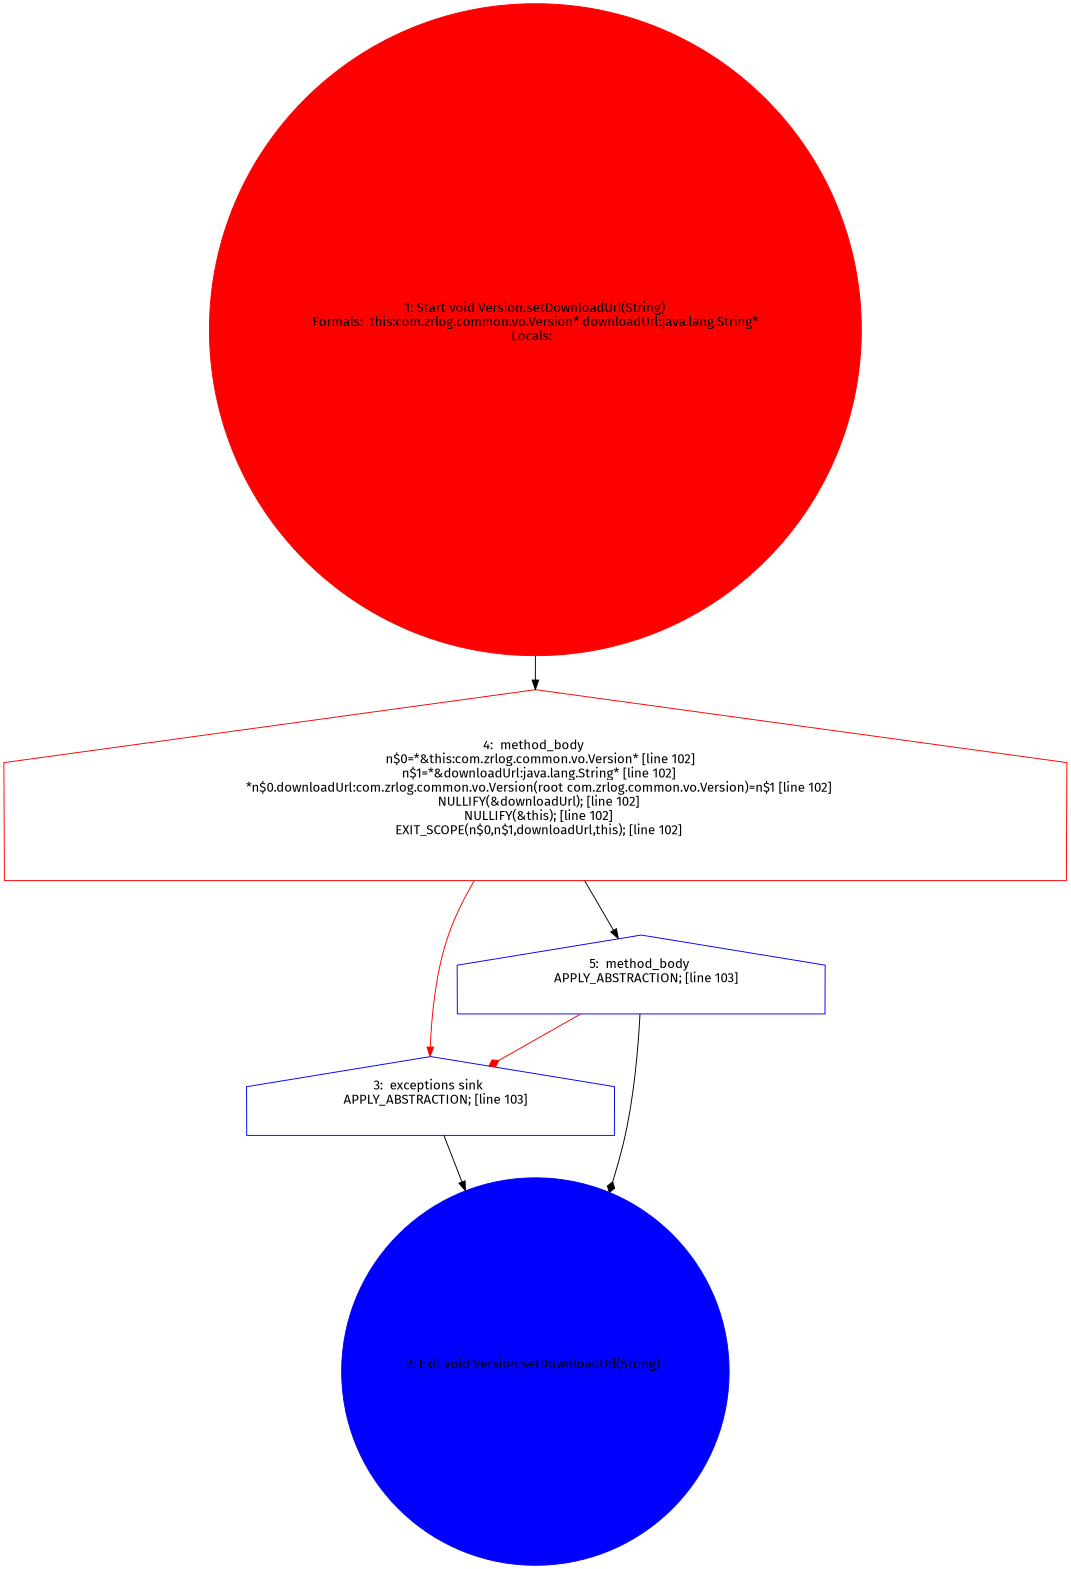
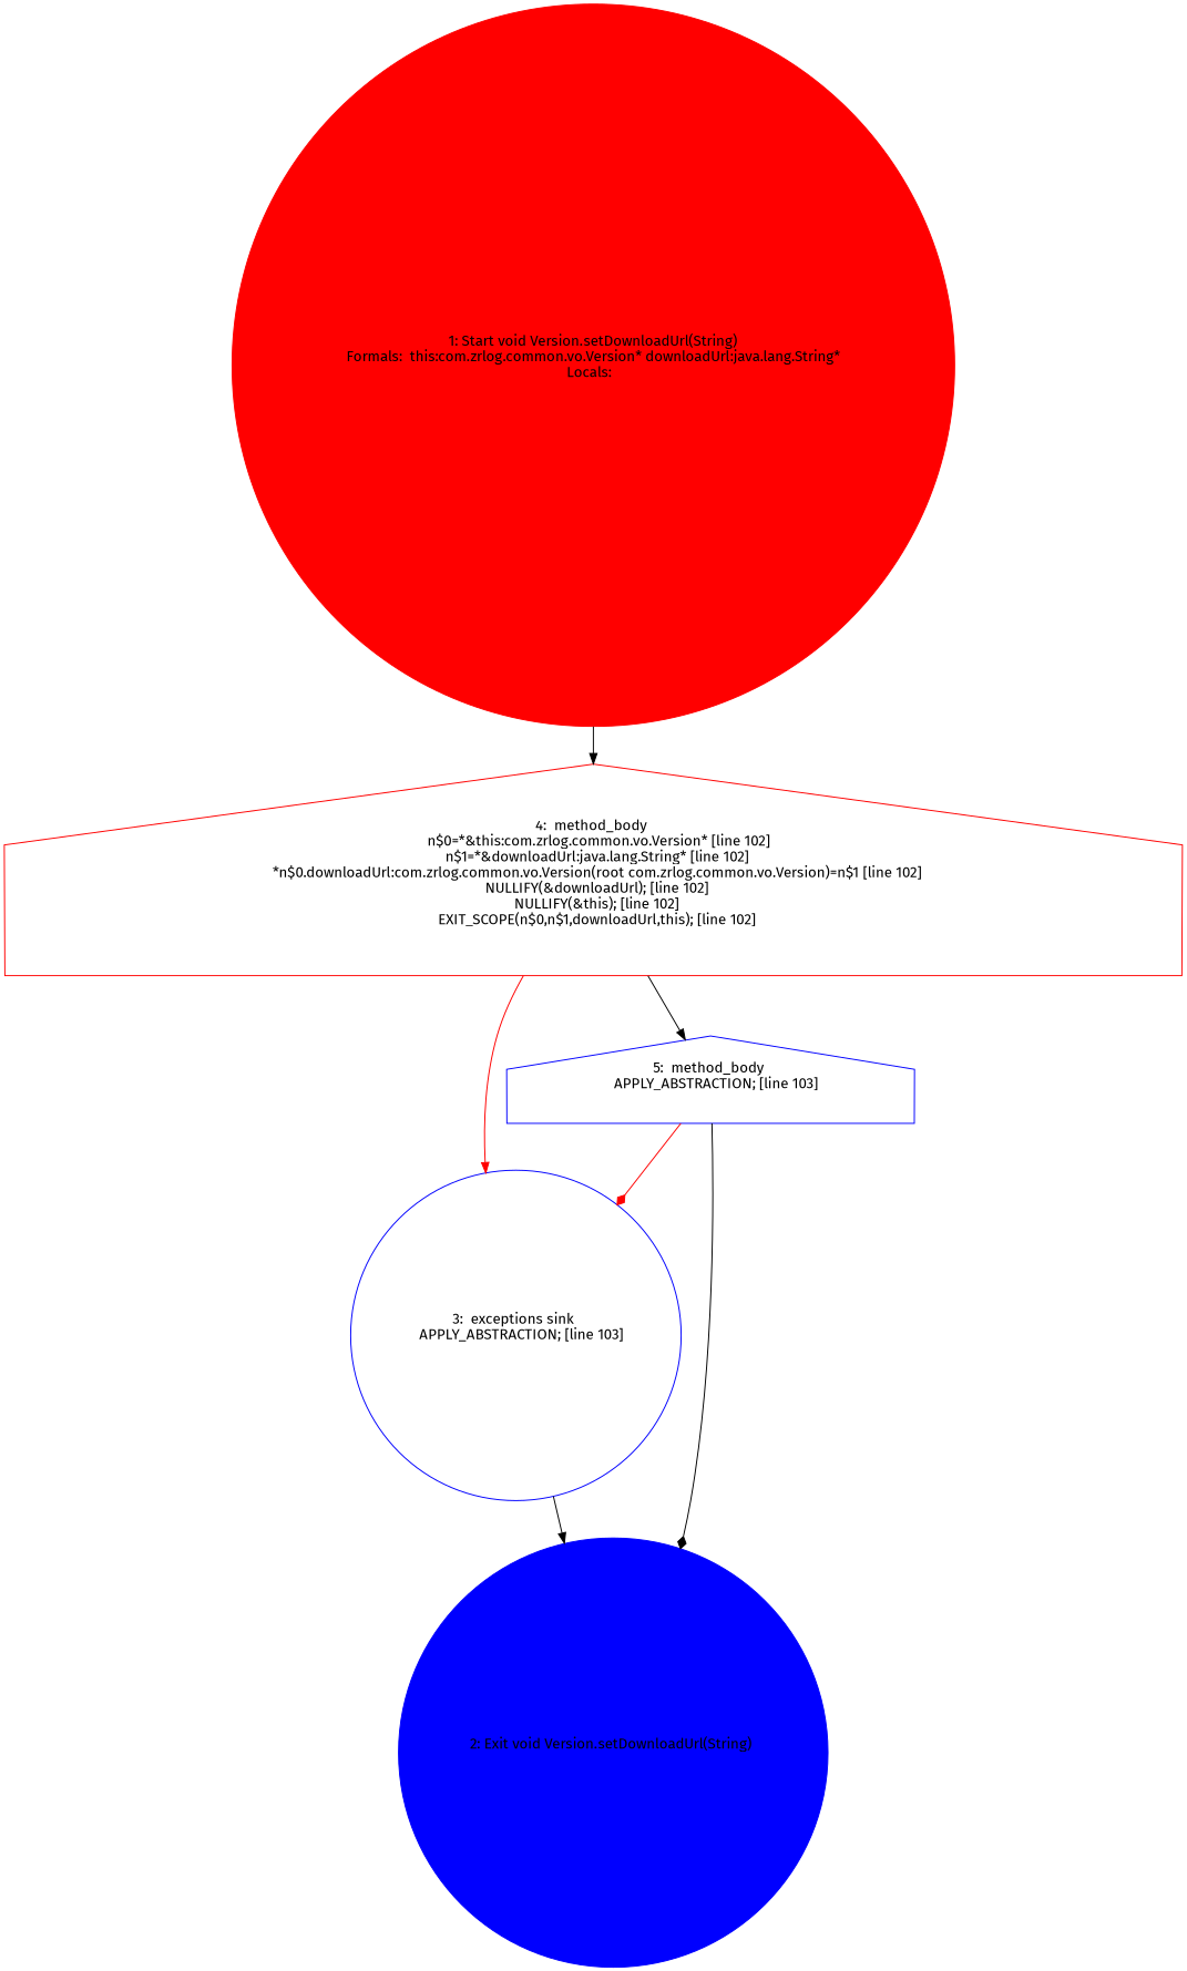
  digraph {
    fontname="Fira Sans"
    node [color=blue shape=circle fontname="Fira Sans"]
    edge [arrowhead=normal fontname="Fira Sans"]
    n1 [color=red label="1: Start void Version.setDownloadUrl(String)\nFormals:  this:com.zrlog.common.vo.Version* downloadUrl:java.lang.String*\nLocals:  \n  " style=filled]
    n2 [label="4:  method_body \n   n$0=*&this:com.zrlog.common.vo.Version* [line 102]\n  n$1=*&downloadUrl:java.lang.String* [line 102]\n  *n$0.downloadUrl:com.zrlog.common.vo.Version(root com.zrlog.common.vo.Version)=n$1 [line 102]\n  NULLIFY(&downloadUrl); [line 102]\n  NULLIFY(&this); [line 102]\n  EXIT_SCOPE(n$0,n$1,downloadUrl,this); [line 102]\n " shape=house color=red]
-   n3 [label="3:  exceptions sink \n   APPLY_ABSTRACTION; [line 103]\n " shape=house]
+   n3 [label="3:  exceptions sink \n   APPLY_ABSTRACTION; [line 103]\n "]
    n4 [label="5:  method_body \n   APPLY_ABSTRACTION; [line 103]\n " shape=house]
    n5 [label="2: Exit void Version.setDownloadUrl(String) \n  " style=filled]
    n1 -> n2
    n2 -> n3 [color=red]
    n2 -> n4
    n3 -> n5
    n4 -> n3 [color=red arrowhead=diamond]
    n4 -> n5 [arrowhead=diamond]
  }
